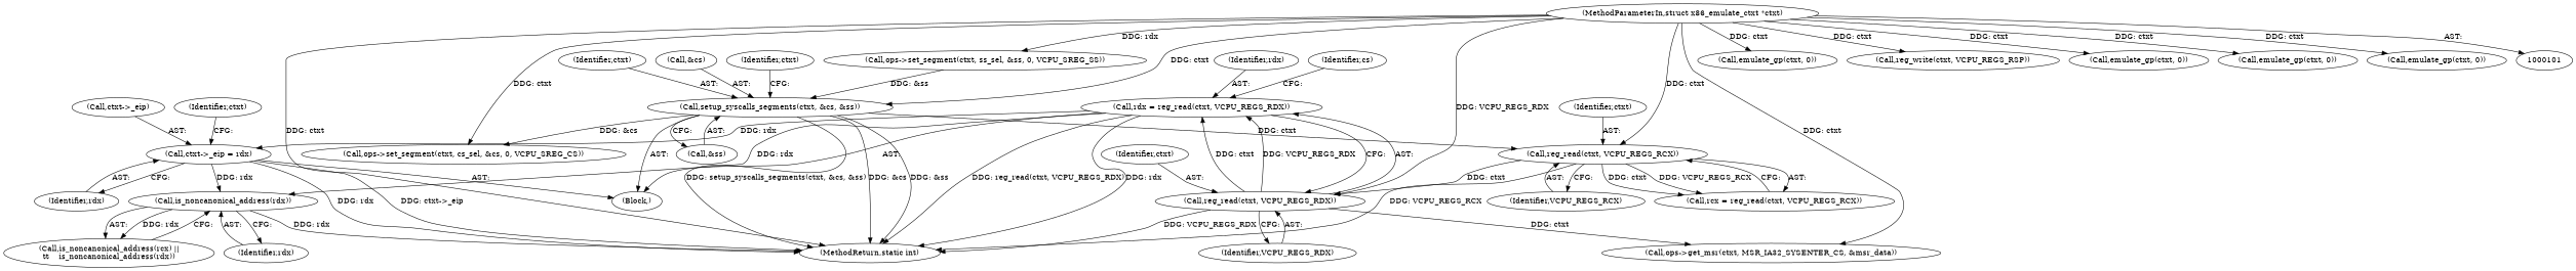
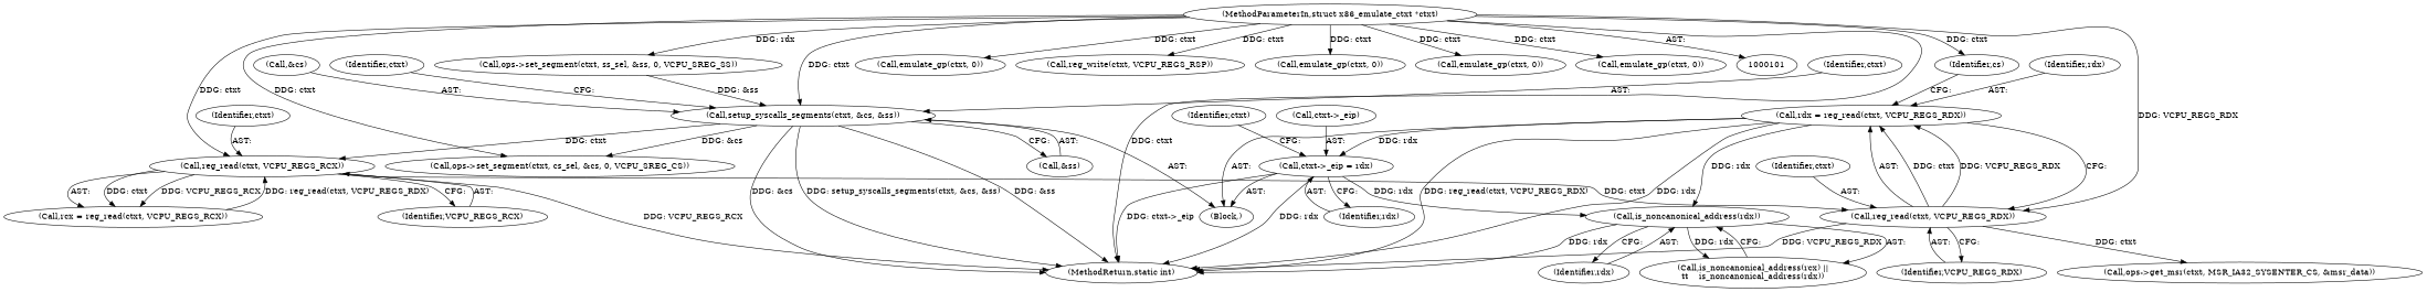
  digraph {
    n1 [label="(Call,ctxt->_eip = rdx)"]
    n2 [label="(Identifier,rdx)"]
    n3 [label="(MethodReturn,static int)"]
    n4 [label="(Block,)"]
    n5 [label="(Call,is_noncanonical_address(rdx))"]
    n6 [label="(Call,is_noncanonical_address(rcx) ||\n\t\t    is_noncanonical_address(rdx))"]
    n7 [label="(Identifier,rdx)"]
    n8 [label="(Call,rdx = reg_read(ctxt, VCPU_REGS_RDX))"]
    n9 [label="(Call,reg_read(ctxt, VCPU_REGS_RDX))"]
    n10 [label="(Identifier,VCPU_REGS_RDX)"]
    n11 [label="(Call,ops->get_msr(ctxt, MSR_IA32_SYSENTER_CS, &msr_data))"]
    n12 [label="(Call,reg_read(ctxt, VCPU_REGS_RCX))"]
    n13 [label="(Identifier,VCPU_REGS_RCX)"]
    n14 [label="(Call,rcx = reg_read(ctxt, VCPU_REGS_RCX))"]
    n15 [label="(Call,setup_syscalls_segments(ctxt, &cs, &ss))"]
    n16 [label="(Call,ops->set_segment(ctxt, cs_sel, &cs, 0, VCPU_SREG_CS))"]
    n17 [label="(Call,&ss)"]
    n18 [label="(Call,ops->set_segment(ctxt, ss_sel, &ss, 0, VCPU_SREG_SS))"]
    n19 [label="(MethodParameterIn,struct x86_emulate_ctxt *ctxt)"]
    n20 [label="(Call,emulate_gp(ctxt, 0))"]
    n21 [label="(Call,reg_write(ctxt, VCPU_REGS_RSP))"]
    n22 [label="(Call,emulate_gp(ctxt, 0))"]
    n23 [label="(Call,emulate_gp(ctxt, 0))"]
    n24 [label="(Call,emulate_gp(ctxt, 0))"]
    1000101
    n26 [label="(Identifier,ctxt)"]
    n27 [label="(Call,ctxt->_eip)"]
    n28 [label="(Identifier,rdx)"]
    n29 [label="(Identifier,ctxt)"]
    n30 [label="(Call,&cs)"]
    n31 [label="(Identifier,ctxt)"]
    n32 [label="(Identifier,ctxt)"]
    n33 [label="(Identifier,cs)"]
    n34 [label="(Identifier,ctxt)"]
    n1 -> n2 [label="CFG: "]
    n1 -> n3 [label="DDG: ctxt->_eip"]
    n1 -> n3 [label="DDG: rdx"]
    n1 -> n4 [label="AST: "]
    n1 -> n5 [label="DDG: rdx"]
    n2 -> n1 [label="AST: "]
    n5 -> n3 [label="DDG: rdx"]
    n5 -> n6 [label="AST: "]
    n5 -> n6 [label="DDG: rdx"]
    n5 -> n7 [label="CFG: "]
    n6 -> n5 [label="CFG: "]
    n7 -> n5 [label="AST: "]
    n8 -> n1 [label="DDG: rdx"]
    n8 -> n3 [label="DDG: reg_read(ctxt, VCPU_REGS_RDX)"]
    n8 -> n3 [label="DDG: rdx"]
    n8 -> n4 [label="AST: "]
    n8 -> n5 [label="DDG: rdx"]
    n8 -> n9 [label="CFG: "]
    n9 -> n3 [label="DDG: VCPU_REGS_RDX"]
    n9 -> n8 [label="AST: "]
    n9 -> n8 [label="DDG: ctxt"]
    n9 -> n8 [label="DDG: VCPU_REGS_RDX"]
    n9 -> n10 [label="CFG: "]
    n9 -> n11 [label="DDG: ctxt"]
    n10 -> n9 [label="AST: "]
    n12 -> n3 [label="DDG: VCPU_REGS_RCX"]
    n12 -> n9 [label="DDG: ctxt"]
    n12 -> n13 [label="CFG: "]
    n12 -> n14 [label="AST: "]
    n12 -> n14 [label="DDG: ctxt"]
    n12 -> n14 [label="DDG: VCPU_REGS_RCX"]
    n13 -> n12 [label="AST: "]
-   n14 -> n12 [label="CFG: "]
+   n14 -> n12 [label="DDG: reg_read(ctxt, VCPU_REGS_RDX)"]
    n15 -> n3 [label="DDG: &cs"]
    n15 -> n3 [label="DDG: setup_syscalls_segments(ctxt, &cs, &ss)"]
    n15 -> n3 [label="DDG: &ss"]
    n15 -> n4 [label="AST: "]
    n15 -> n12 [label="DDG: ctxt"]
    n15 -> n16 [label="DDG: &cs"]
    n15 -> n17 [label="CFG: "]
    n17 -> n15 [label="AST: "]
    n18 -> n15 [label="DDG: &ss"]
    n19 -> n3 [label="DDG: ctxt"]
    n19 -> n9 [label="DDG: VCPU_REGS_RDX"]
-   n19 -> n11 [label="DDG: ctxt"]
+   n19 -> n33 [label="DDG: ctxt"]
    n19 -> n12 [label="DDG: ctxt"]
    n19 -> n15 [label="DDG: ctxt"]
    n19 -> n16 [label="DDG: ctxt"]
    n19 -> n18 [label="DDG: rdx"]
    n19 -> n20 [label="DDG: ctxt"]
    n19 -> n21 [label="DDG: ctxt"]
    n19 -> n22 [label="DDG: ctxt"]
    n19 -> n23 [label="DDG: ctxt"]
    n19 -> n24 [label="DDG: ctxt"]
    n19 -> 1000101 [label="AST: "]
    n26 -> n1 [label="CFG: "]
    n27 -> n1 [label="AST: "]
    n28 -> n8 [label="AST: "]
    n29 -> n15 [label="AST: "]
    n30 -> n15 [label="AST: "]
    n31 -> n12 [label="AST: "]
    n32 -> n9 [label="AST: "]
    n33 -> n8 [label="CFG: "]
    n34 -> n15 [label="CFG: "]
  }
